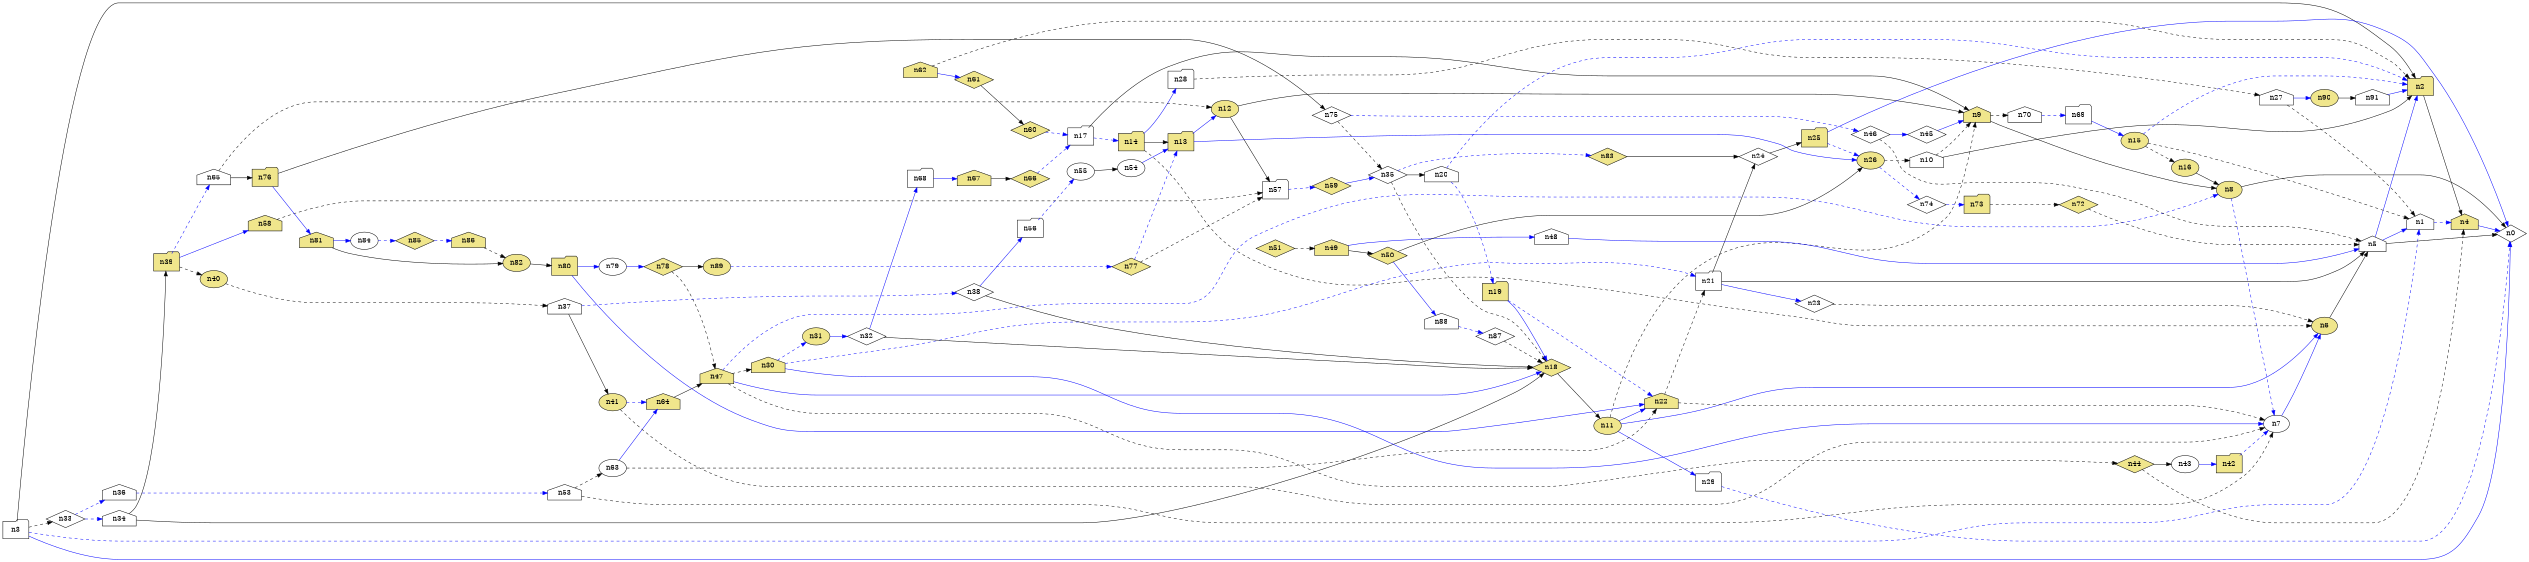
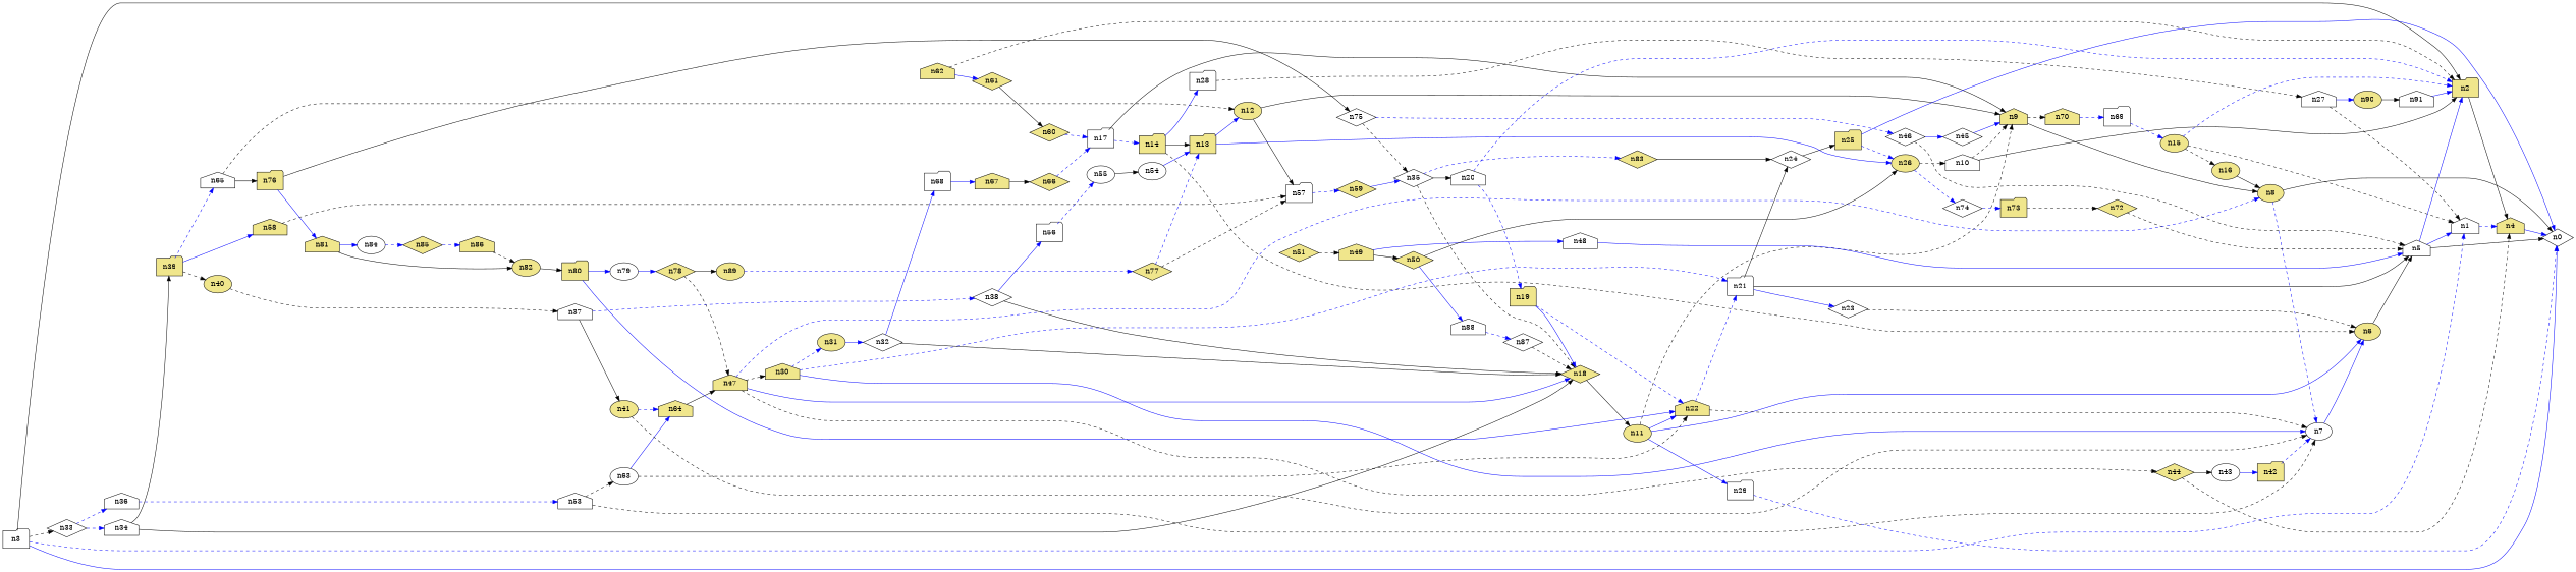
  digraph {
    rankdir=LR
    node [fillcolor=khaki shape=house style=filled]
    edge [color=blue style=solid]
    n1 [fillcolor=white]
    n4
    n0 [fillcolor=white shape=diamond]
    n2 [shape=folder]
    n3 [fillcolor=white shape=folder]
    n33 [fillcolor=white shape=diamond]
    n34 [fillcolor=white]
    n36 [fillcolor=white]
    n18 [shape=diamond]
    n39 [shape=folder]
    n53 [fillcolor=white]
    n5 [fillcolor=white]
    n6 [shape=ellipse]
    n7 [fillcolor=white shape=ellipse]
    n8 [shape=ellipse]
    n9
-   n70 [fillcolor=white]
+   n70
    n69 [fillcolor=white shape=folder]
    n15 [shape=ellipse]
    n10 [fillcolor=white]
    n11 [shape=ellipse]
    n22
    n29 [fillcolor=white shape=folder]
    n21 [fillcolor=white shape=folder]
    n23 [fillcolor=white shape=diamond]
    n24 [fillcolor=white shape=diamond]
    n12 [shape=ellipse]
    n57 [fillcolor=white shape=folder]
    n59 [shape=diamond]
    n35 [fillcolor=white shape=diamond]
    n13 [shape=folder]
    n26 [shape=ellipse]
    n74 [fillcolor=white shape=diamond]
    n73 [shape=folder]
    n14 [shape=folder]
    n28 [fillcolor=white shape=folder]
    n27 [fillcolor=white]
    n90 [shape=ellipse]
    n16 [shape=ellipse]
    n17 [fillcolor=white shape=folder]
    n19 [shape=folder]
    n20 [fillcolor=white]
    n25 [shape=folder]
    n72 [shape=diamond]
    n91 [fillcolor=white]
    n30
    n31 [shape=ellipse]
    n32 [fillcolor=white shape=diamond]
    n68 [fillcolor=white shape=folder]
    n67
    n66 [shape=diamond]
    n40 [shape=ellipse]
    n58
    n65 [fillcolor=white]
    n63 [fillcolor=white shape=ellipse]
    n62
    n61 [shape=diamond]
    n37 [fillcolor=white]
    n76 [shape=folder]
    n83 [shape=diamond]
    n51 [shape=diamond]
    n49
    n64
    n38 [fillcolor=white shape=diamond]
    n41 [shape=ellipse]
    n56 [fillcolor=white shape=folder]
    n55 [fillcolor=white shape=ellipse]
    n47
    n54 [fillcolor=white shape=ellipse]
    n75 [fillcolor=white shape=diamond]
    n81
    n44 [shape=diamond]
    n42 [shape=folder]
    n43 [fillcolor=white shape=ellipse]
    n45 [fillcolor=white shape=diamond]
    n46 [fillcolor=white shape=diamond]
    n48 [fillcolor=white]
    n50 [shape=diamond]
    n88 [fillcolor=white]
    n87 [fillcolor=white shape=diamond]
    n60 [shape=diamond]
    n82 [shape=ellipse]
    n84 [fillcolor=white shape=ellipse]
    n80 [shape=folder]
    n85 [shape=diamond]
    n77 [shape=diamond]
    n78 [shape=diamond]
    n89 [shape=ellipse]
    n79 [fillcolor=white shape=ellipse]
    n86
    n1 -> n4 [style=dashed]
    n4 -> n0
    n2 -> n4 [color=black]
    n3 -> n1 [style=dashed]
    n3 -> n0
    n3 -> n2 [color=black]
    n3 -> n33 [color=black style=dashed]
    n33 -> n34 [style=dashed]
    n33 -> n36 [style=dashed]
    n34 -> n18 [color=black]
    n34 -> n39 [color=black]
    n36 -> n53 [style=dashed]
    n18 -> n11 [color=black]
    n39 -> n40 [color=black style=dashed]
    n39 -> n58
    n39 -> n65 [style=dashed]
    n53 -> n7 [color=black style=dashed]
    n53 -> n63 [color=black style=dashed]
    n5 -> n1
    n5 -> n0 [color=black]
    n5 -> n2
    n6 -> n5 [color=black]
    n7 -> n6
    n8 -> n0 [color=black]
    n8 -> n7 [style=dashed]
    n9 -> n8 [color=black]
    n9 -> n70 [color=black style=dashed]
    n70 -> n69 [style=dashed]
-   n69 -> n15
+   n69 -> n15 [style=dashed]
    n15 -> n1 [color=black style=dashed]
    n15 -> n2 [style=dashed]
    n15 -> n16 [color=black style=dashed]
    n10 -> n2 [color=black]
    n10 -> n9 [color=black style=dashed]
    n11 -> n6
    n11 -> n9 [color=black style=dashed]
    n11 -> n22
    n11 -> n29
    n22 -> n7 [color=black style=dashed]
-   n22 -> n21 [color=black style=dashed]
+   n22 -> n21 [style=dashed]
    n29 -> n0 [style=dashed]
    n21 -> n5 [color=black]
    n21 -> n23
    n21 -> n24 [color=black]
    n23 -> n6 [color=black style=dashed]
    n24 -> n25 [color=black]
    n12 -> n9 [color=black]
    n12 -> n57 [color=black]
    n57 -> n59 [style=dashed]
    n59 -> n35
    n35 -> n18 [color=black style=dashed]
    n35 -> n20 [color=black]
    n35 -> n83 [style=dashed]
    n13 -> n12
    n13 -> n26
    n26 -> n10 [color=black style=dashed]
    n26 -> n74 [style=dashed]
    n74 -> n73 [style=dashed]
    n73 -> n72 [color=black style=dashed]
    n14 -> n6 [color=black style=dashed]
    n14 -> n13 [color=black]
    n14 -> n28
    n28 -> n27 [color=black style=dashed]
    n27 -> n1 [color=black style=dashed]
    n27 -> n90
    n90 -> n91 [color=black]
    n16 -> n8 [color=black]
    n17 -> n9 [color=black]
    n17 -> n14 [style=dashed]
    n19 -> n18
    n19 -> n22 [style=dashed]
    n20 -> n2 [style=dashed]
    n20 -> n19 [style=dashed]
    n25 -> n0
    n25 -> n26 [style=dashed]
    n72 -> n5 [color=black style=dashed]
    n91 -> n2
    n30 -> n7
    n30 -> n21 [style=dashed]
    n30 -> n31 [style=dashed]
    n31 -> n32
    n32 -> n18 [color=black]
    n32 -> n68
    n68 -> n67
    n67 -> n66 [color=black]
    n66 -> n17 [style=dashed]
    n40 -> n37 [color=black style=dashed]
    n58 -> n57 [color=black style=dashed]
    n65 -> n12 [color=black style=dashed]
    n65 -> n76 [color=black]
    n63 -> n22 [color=black style=dashed]
    n63 -> n64
    n62 -> n2 [color=black style=dashed]
    n62 -> n61
    n61 -> n60 [color=black]
    n37 -> n38 [style=dashed]
    n37 -> n41 [color=black]
    n76 -> n75 [color=black]
    n76 -> n81
    n83 -> n24 [color=black]
    n51 -> n49 [color=black style=dashed]
    n49 -> n48
    n49 -> n50 [color=black]
    n64 -> n47 [color=black]
    n38 -> n18 [color=black]
    n38 -> n56
    n41 -> n7 [color=black style=dashed]
    n41 -> n64 [style=dashed]
    n56 -> n55 [style=dashed]
    n55 -> n54 [color=black]
    n47 -> n18
    n47 -> n8 [style=dashed]
    n47 -> n30 [color=black style=dashed]
    n47 -> n44 [color=black style=dashed]
    n54 -> n13
    n75 -> n35 [color=black style=dashed]
    n75 -> n46 [style=dashed]
    n81 -> n82 [color=black]
    n81 -> n84
    n44 -> n4 [color=black style=dashed]
    n44 -> n43 [color=black]
    n42 -> n7 [style=dashed]
    n43 -> n42
    n45 -> n9
    n46 -> n5 [color=black style=dashed]
    n46 -> n45
    n48 -> n5
    n50 -> n26 [color=black]
    n50 -> n88
    n88 -> n87 [style=dashed]
    n87 -> n18 [color=black style=dashed]
    n60 -> n17 [style=dashed]
    n82 -> n80 [color=black]
    n84 -> n85 [style=dashed]
    n80 -> n22
    n80 -> n79
    n85 -> n86 [style=dashed]
    n77 -> n57 [color=black style=dashed]
    n77 -> n13 [style=dashed]
    n78 -> n47 [color=black style=dashed]
    n78 -> n89 [color=black]
    n89 -> n77 [style=dashed]
    n79 -> n78
    n86 -> n82 [color=black style=dashed]
  }
